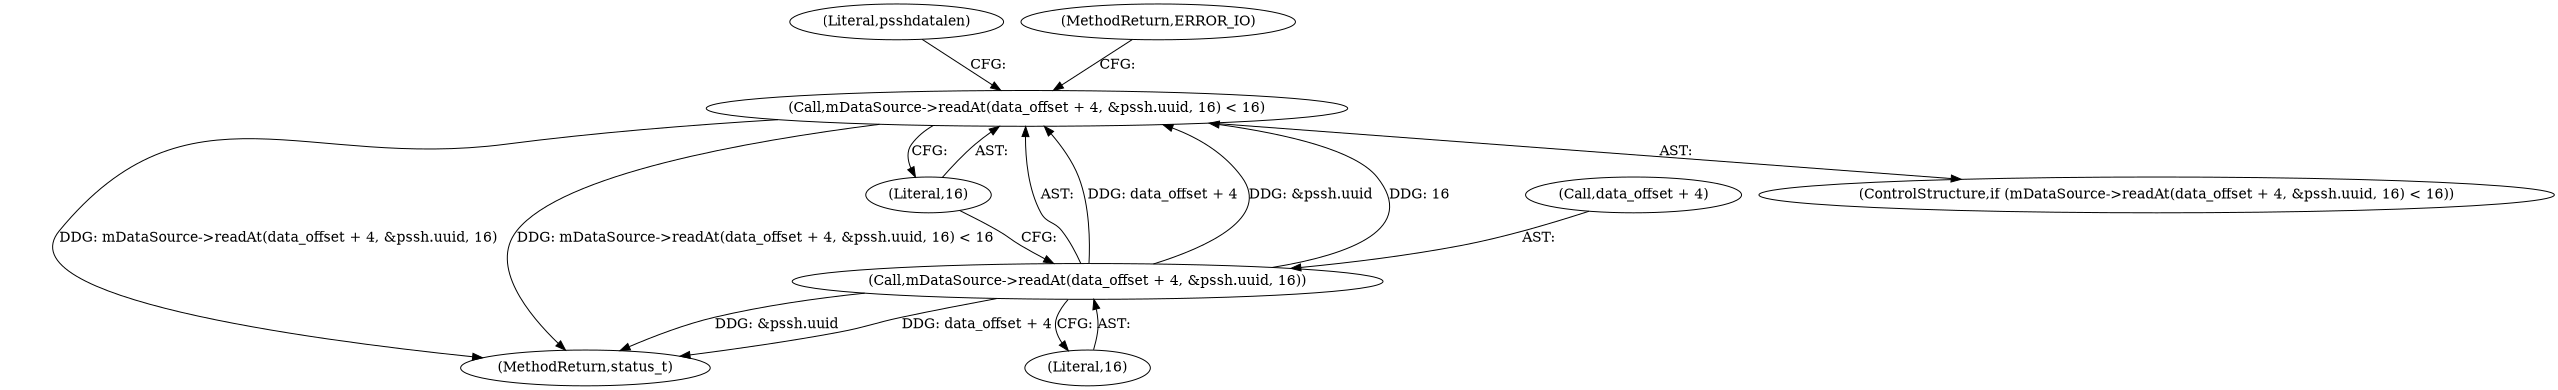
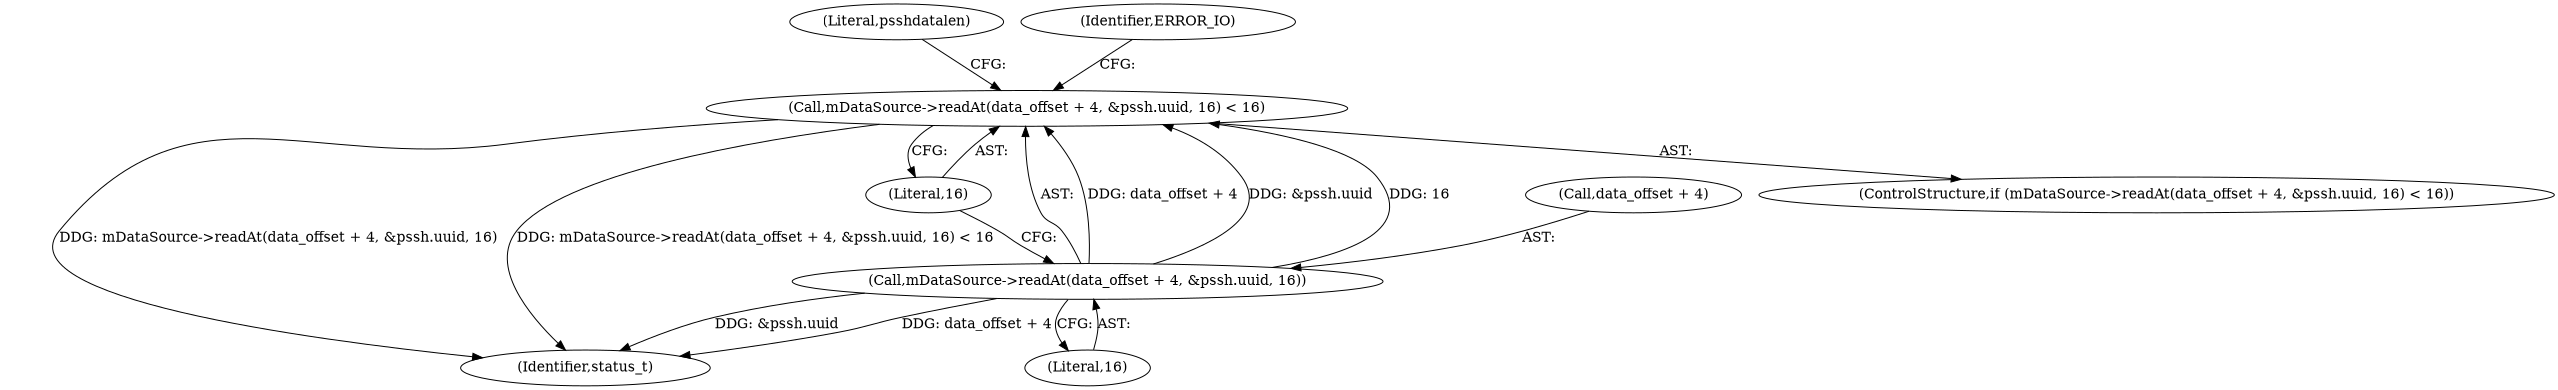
  digraph {
    n1 [label="(Call,mDataSource->readAt(data_offset + 4, &pssh.uuid, 16) < 16)"]
    n2 [label="(Literal,16)"]
-   n3 [label="(MethodReturn,status_t)"]
+   n3 [label="(Identifier,status_t)"]
    n4 [label="(ControlStructure,if (mDataSource->readAt(data_offset + 4, &pssh.uuid, 16) < 16))"]
    n5 [label="(Call,mDataSource->readAt(data_offset + 4, &pssh.uuid, 16))"]
    n6 [label="(Literal,16)"]
    n7 [label="(Literal,psshdatalen)"]
    n8 [label="(Call,data_offset + 4)"]
-   n9 [label="(MethodReturn,ERROR_IO)"]
+   n9 [label="(Identifier,ERROR_IO)"]
    n1 -> n2 [label="CFG: "]
    n1 -> n3 [label="DDG: mDataSource->readAt(data_offset + 4, &pssh.uuid, 16)"]
    n1 -> n3 [label="DDG: mDataSource->readAt(data_offset + 4, &pssh.uuid, 16) < 16"]
    n1 -> n4 [label="AST: "]
    n2 -> n1 [label="AST: "]
    n2 -> n5 [label="CFG: "]
    n5 -> n1 [label="AST: "]
    n5 -> n1 [label="DDG: data_offset + 4"]
    n5 -> n1 [label="DDG: &pssh.uuid"]
    n5 -> n1 [label="DDG: 16"]
    n5 -> n3 [label="DDG: &pssh.uuid"]
    n5 -> n3 [label="DDG: data_offset + 4"]
    n5 -> n6 [label="CFG: "]
    n6 -> n5 [label="AST: "]
    n7 -> n1 [label="CFG: "]
    n8 -> n5 [label="AST: "]
    n9 -> n1 [label="CFG: "]
  }
